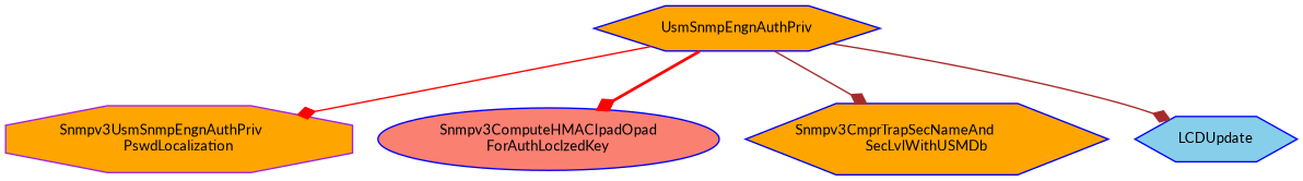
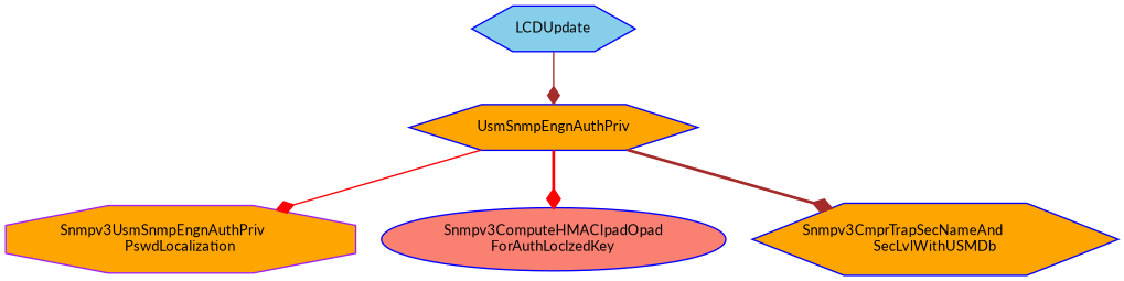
  digraph {
    fontname=Lato
    rankdir=TB
    node [color=blue fillcolor=orange fontname=Lato fontsize=10 shape=hexagon style=filled]
    edge [arrowhead=diamond color=red fontname=Lato fontsize=10 labelfontname=Helvetica labelfontsize=10 style=solid]
    n1 [fontcolor=black height=0.2 label=UsmSnmpEngnAuthPriv width=0.4]
    n2 [color=purple height=0.2 label="Snmpv3UsmSnmpEngnAuthPriv\lPswdLocalization" shape=octagon width=0.4]
    n3 [fillcolor=salmon height=0.2 label="Snmpv3ComputeHMACIpadOpad\lForAuthLoclzedKey" shape=ellipse width=0.4]
    n4 [height=0.2 label="Snmpv3CmprTrapSecNameAnd\lSecLvlWithUSMDb" width=0.4]
    n5 [fillcolor=skyblue height=0.2 label=LCDUpdate width=0.4]
    n1 -> n2
    n1 -> n3 [style=bold]
-   n1 -> n4 [color=brown]
-   n1 -> n5 [color=brown]
+   n1 -> n4 [color=brown style=bold]
+   n5 -> n1 [color=brown]
  }
